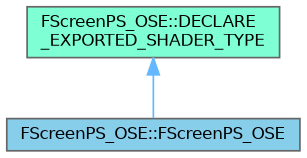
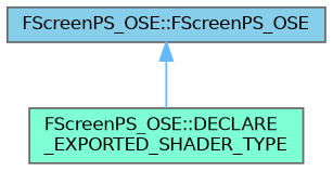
  digraph {
    rankdir=TB
    node [fontname=Helvetica fontsize=10 shape=box style=filled]
    n1 [color=gray40 fillcolor=skyblue fontcolor=black height=0.2 label="FScreenPS_OSE::FScreenPS_OSE" width=0.4]
    n2 [color=grey40 fillcolor=aquamarine height=0.2 label="FScreenPS_OSE::DECLARE\l_EXPORTED_SHADER_TYPE" width=0.4]
-   n2 -> n1 [color=steelblue1 dir=back fontname=Helvetica fontsize=10 labelfontname=Helvetica labelfontsize=10 style=solid]
+   n1 -> n2 [color=steelblue1 dir=back fontname=Helvetica fontsize=10 labelfontname=Helvetica labelfontsize=10 style=solid]
  }
